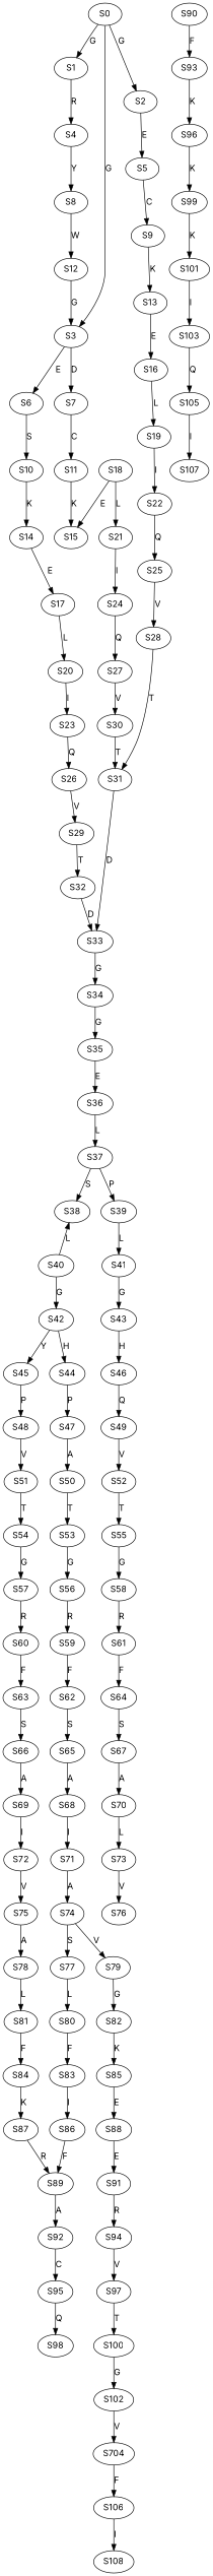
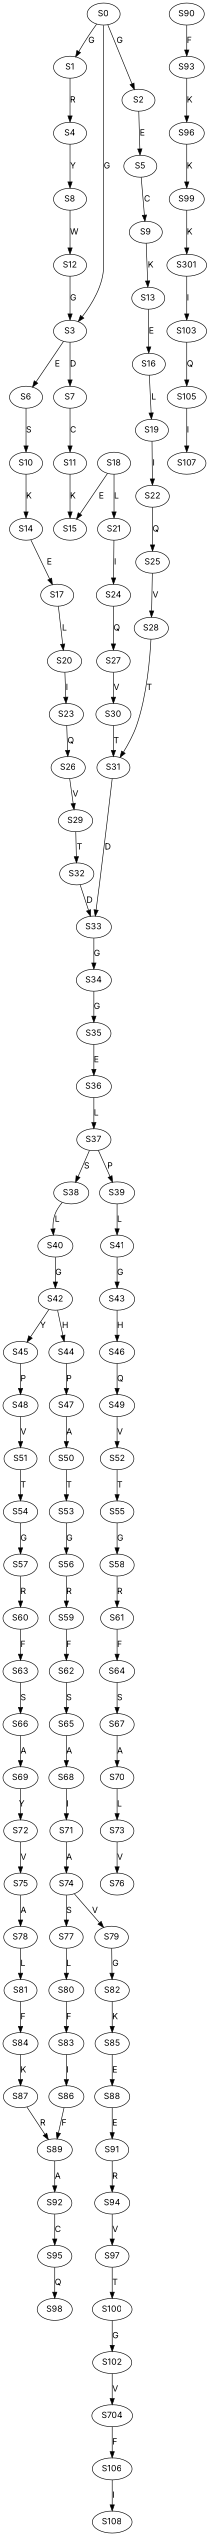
  strict digraph {
    fontname=Inter
    node [fontname=Inter]
    edge [fontname=Inter]
    S0
    S1
    S2
    S3
    S4
    S5
    S6
    S7
    S8
    S9
    S10
    S11
    S12
    S13
    S14
    S15
    S16
    S17
    S19
    S20
    S18
    S21
    S22
    S23
    S24
    S25
    S26
    S27
    S28
    S29
    S30
    S31
    S32
    S33
    S34
    S35
    S36
    S37
    S38
    S39
    S40
    S41
    S42
    S43
    S44
    S45
    S46
    S47
    S48
    S49
    S50
    S51
    S52
    S53
    S54
    S55
    S56
    S57
    S58
    S59
    S60
    S61
    S62
    S63
    S64
    S65
    S66
    S67
    S68
    S69
    S70
    S71
    S72
    S73
    S74
    S75
    S76
    S77
    S79
    S78
    S80
    S81
    S82
    S83
    S84
    S85
    S86
    S87
    S88
    S89
    S91
    S92
    S90
    S93
    S94
    S95
    S96
    S97
    S98
    S99
    S100
-   S101
+   S101 [label=S301]
    S102
    S103
    n105 [label=S704]
    S105
    S106
    S107
    S108
    S0 -> S1 [label=G]
    S0 -> S2 [label=G]
    S0 -> S3 [label=G]
    S1 -> S4 [label=R]
    S2 -> S5 [label=E]
    S3 -> S6 [label=E]
    S3 -> S7 [label=D]
    S4 -> S8 [label=Y]
    S5 -> S9 [label=C]
    S6 -> S10 [label=S]
    S7 -> S11 [label=C]
    S8 -> S12 [label=W]
    S9 -> S13 [label=K]
    S10 -> S14 [label=K]
    S11 -> S15 [label=K]
    S12 -> S3 [label=G]
    S13 -> S16 [label=E]
    S14 -> S17 [label=E]
    S16 -> S19 [label=L]
    S17 -> S20 [label=L]
    S19 -> S22 [label=I]
    S20 -> S23 [label=I]
    S18 -> S15 [label=E]
    S18 -> S21 [label=L]
    S21 -> S24 [label=I]
    S22 -> S25 [label=Q]
    S23 -> S26 [label=Q]
    S24 -> S27 [label=Q]
    S25 -> S28 [label=V]
    S26 -> S29 [label=V]
    S27 -> S30 [label=V]
    S28 -> S31 [label=T]
    S29 -> S32 [label=T]
    S30 -> S31 [label=T]
    S31 -> S33 [label=D]
    S32 -> S33 [label=D]
    S33 -> S34 [label=G]
    S34 -> S35 [label=G]
    S35 -> S36 [label=E]
    S36 -> S37 [label=L]
    S37 -> S38 [label=S]
    S37 -> S39 [label=P]
-   S40 -> S38 [label=L]
+   S38 -> S40 [label=L]
    S39 -> S41 [label=L]
    S40 -> S42 [label=G]
    S41 -> S43 [label=G]
    S42 -> S44 [label=H]
    S42 -> S45 [label=Y]
    S43 -> S46 [label=H]
    S44 -> S47 [label=P]
    S45 -> S48 [label=P]
    S46 -> S49 [label=Q]
    S47 -> S50 [label=A]
    S48 -> S51 [label=V]
    S49 -> S52 [label=V]
    S50 -> S53 [label=T]
    S51 -> S54 [label=T]
    S52 -> S55 [label=T]
    S53 -> S56 [label=G]
    S54 -> S57 [label=G]
    S55 -> S58 [label=G]
    S56 -> S59 [label=R]
    S57 -> S60 [label=R]
    S58 -> S61 [label=R]
    S59 -> S62 [label=F]
    S60 -> S63 [label=F]
    S61 -> S64 [label=F]
    S62 -> S65 [label=S]
    S63 -> S66 [label=S]
    S64 -> S67 [label=S]
    S65 -> S68 [label=A]
    S66 -> S69 [label=A]
    S67 -> S70 [label=A]
    S68 -> S71 [label=I]
-   S69 -> S72 [label=I]
+   S69 -> S72 [label=Y]
    S70 -> S73 [label=L]
    S71 -> S74 [label=A]
    S72 -> S75 [label=V]
    S73 -> S76 [label=V]
    S74 -> S77 [label=S]
    S74 -> S79 [label=V]
    S75 -> S78 [label=A]
    S77 -> S80 [label=L]
    S79 -> S82 [label=G]
    S78 -> S81 [label=L]
    S80 -> S83 [label=F]
    S81 -> S84 [label=F]
    S82 -> S85 [label=K]
    S83 -> S86 [label=I]
    S84 -> S87 [label=K]
    S85 -> S88 [label=E]
    S86 -> S89 [label=F]
    S87 -> S89 [label=R]
    S88 -> S91 [label=E]
    S89 -> S92 [label=A]
    S91 -> S94 [label=R]
    S92 -> S95 [label=C]
    S90 -> S93 [label=F]
    S93 -> S96 [label=K]
    S94 -> S97 [label=V]
    S95 -> S98 [label=Q]
    S96 -> S99 [label=K]
    S97 -> S100 [label=T]
    S99 -> S101 [label=K]
    S100 -> S102 [label=G]
    S101 -> S103 [label=I]
    S102 -> n105 [label=V]
    S103 -> S105 [label=Q]
    n105 -> S106 [label=F]
    S105 -> S107 [label=I]
    S106 -> S108 [label=I]
  }
